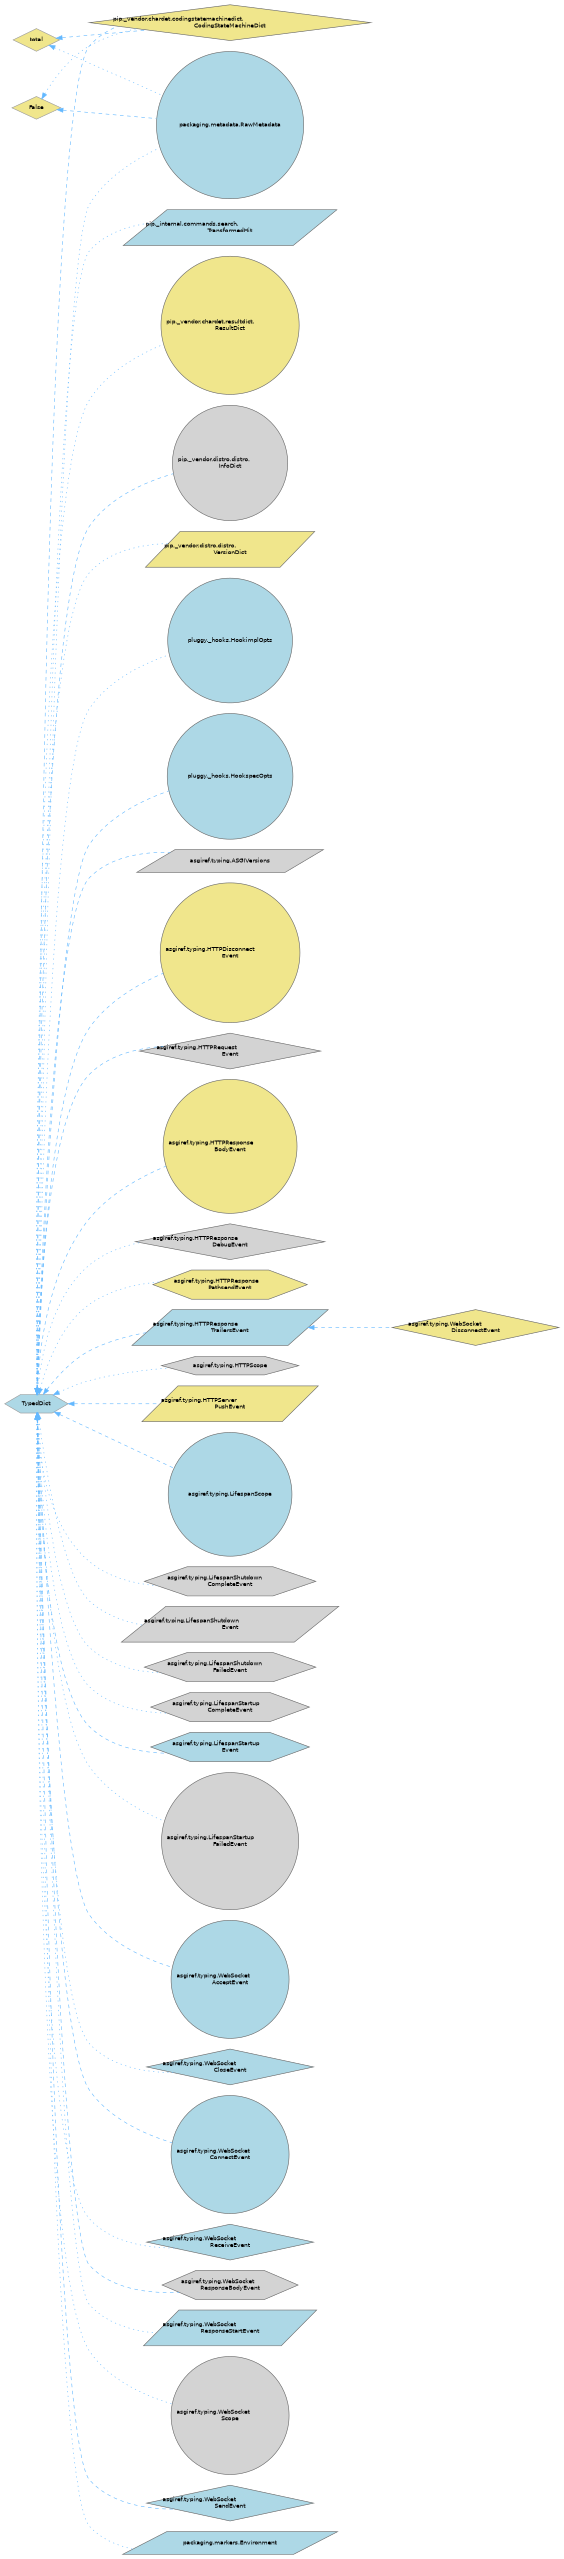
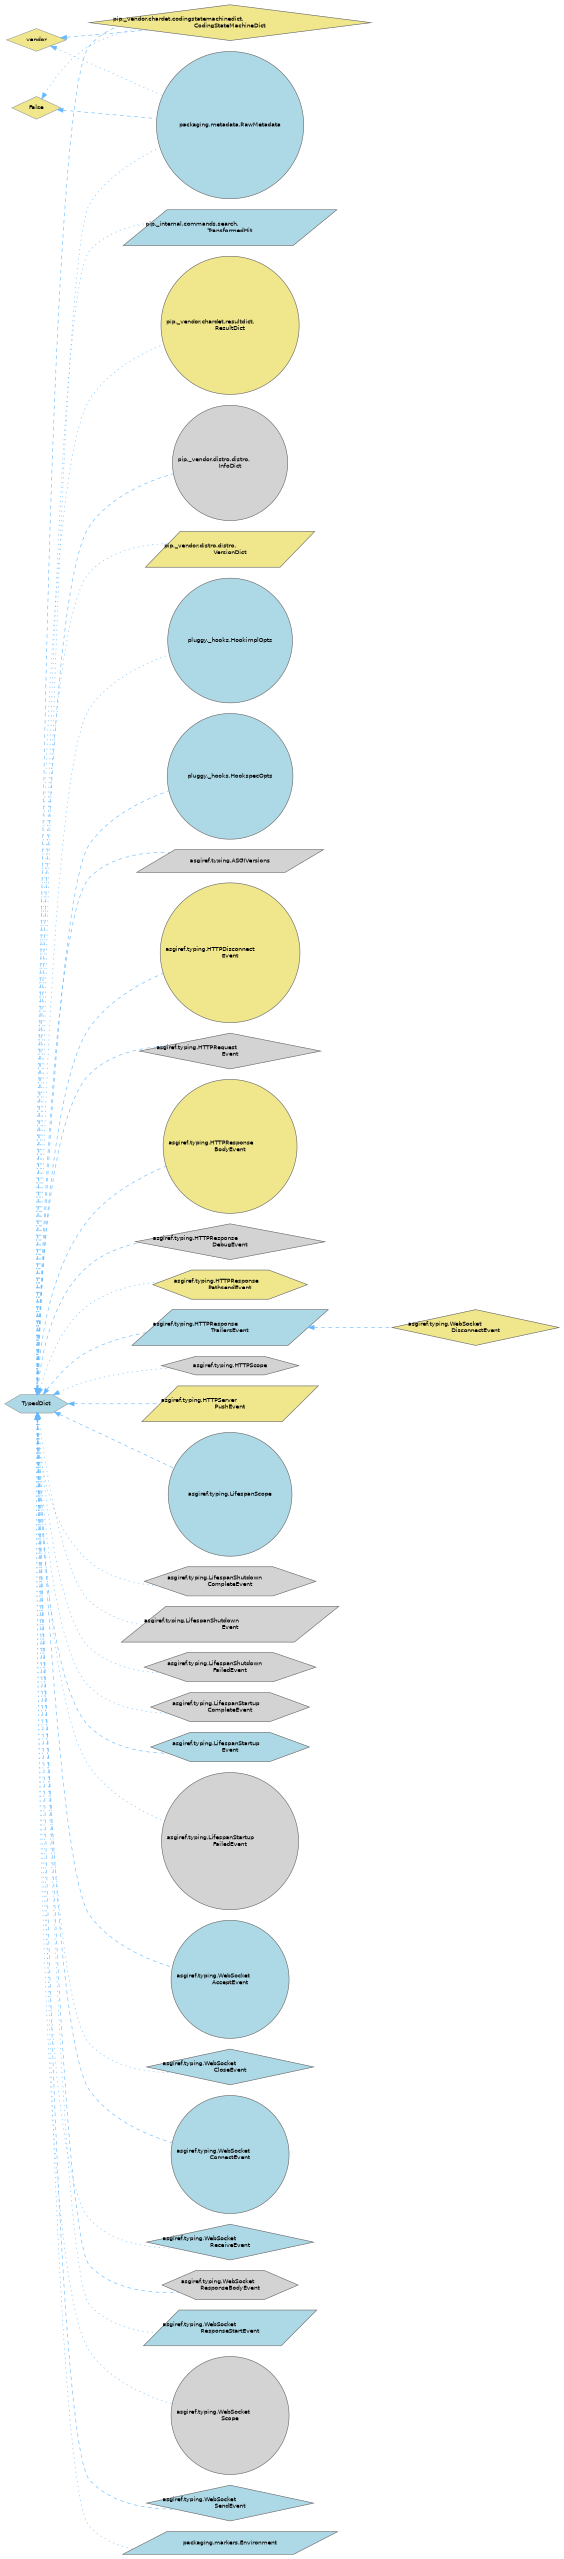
  digraph {
    rankdir=LR
    node [color=grey40 fillcolor=lightblue fontname=Helvetica fontsize=10 shape=circle style=filled]
    edge [color=steelblue1 dir=back fontname=Helvetica fontsize=10 labelfontname=Helvetica labelfontsize=10 style=dotted]
    n1 [color=grey60 fillcolor=khaki height=0.2 label=False shape=diamond width=0.4]
    n2 [height=0.2 label="packaging.metadata.RawMetadata" width=0.4]
    n3 [fillcolor=khaki height=0.2 label="pip._vendor.chardet.codingstatemachinedict.\lCodingStateMachineDict" shape=diamond width=0.4]
-   n4 [color=grey60 fillcolor=khaki height=0.2 label=total shape=diamond width=0.4]
+   n4 [color=grey60 fillcolor=khaki height=0.2 label=vendor shape=diamond width=0.4]
    n5 [color=grey60 height=0.2 label=TypedDict shape=hexagon width=0.4]
    n6 [fillcolor=lightgrey height=0.2 label="asgiref.typing.ASGIVersions" shape=parallelogram width=0.4]
    n7 [fillcolor=khaki height=0.2 label="asgiref.typing.HTTPDisconnect\lEvent" width=0.4]
    n8 [fillcolor=lightgrey height=0.2 label="asgiref.typing.HTTPRequest\lEvent" shape=diamond width=0.4]
    n9 [fillcolor=khaki height=0.2 label="asgiref.typing.HTTPResponse\lBodyEvent" width=0.4]
    n10 [fillcolor=lightgrey height=0.2 label="asgiref.typing.HTTPResponse\lDebugEvent" shape=diamond width=0.4]
    n11 [fillcolor=khaki height=0.2 label="asgiref.typing.HTTPResponse\lPathsendEvent" shape=hexagon width=0.4]
    n12 [height=0.2 label="asgiref.typing.HTTPResponse\lTrailersEvent" shape=parallelogram width=0.4]
    n13 [fillcolor=lightgrey height=0.2 label="asgiref.typing.HTTPScope" shape=hexagon width=0.4]
    n14 [fillcolor=khaki height=0.2 label="asgiref.typing.HTTPServer\lPushEvent" shape=parallelogram width=0.4]
    n15 [height=0.2 label="asgiref.typing.LifespanScope" width=0.4]
    n16 [fillcolor=lightgrey height=0.2 label="asgiref.typing.LifespanShutdown\lCompleteEvent" shape=hexagon width=0.4]
    n17 [fillcolor=lightgrey height=0.2 label="asgiref.typing.LifespanShutdown\lEvent" shape=parallelogram width=0.4]
    n18 [fillcolor=lightgrey height=0.2 label="asgiref.typing.LifespanShutdown\lFailedEvent" shape=hexagon width=0.4]
    n19 [fillcolor=lightgrey height=0.2 label="asgiref.typing.LifespanStartup\lCompleteEvent" shape=hexagon width=0.4]
    n20 [height=0.2 label="asgiref.typing.LifespanStartup\lEvent" shape=hexagon width=0.4]
    n21 [fillcolor=lightgrey height=0.2 label="asgiref.typing.LifespanStartup\lFailedEvent" width=0.4]
    n22 [height=0.2 label="asgiref.typing.WebSocket\lAcceptEvent" width=0.4]
    n23 [height=0.2 label="asgiref.typing.WebSocket\lCloseEvent" shape=diamond width=0.4]
    n24 [height=0.2 label="asgiref.typing.WebSocket\lConnectEvent" width=0.4]
    n25 [height=0.2 label="asgiref.typing.WebSocket\lReceiveEvent" shape=diamond width=0.4]
    n26 [fillcolor=lightgrey height=0.2 label="asgiref.typing.WebSocket\lResponseBodyEvent" shape=hexagon width=0.4]
    n27 [height=0.2 label="asgiref.typing.WebSocket\lResponseStartEvent" shape=parallelogram width=0.4]
    n28 [fillcolor=lightgrey height=0.2 label="asgiref.typing.WebSocket\lScope" width=0.4]
    n29 [height=0.2 label="asgiref.typing.WebSocket\lSendEvent" shape=diamond width=0.4]
    n30 [height=0.2 label="packaging.markers.Environment" shape=parallelogram width=0.4]
    n31 [height=0.2 label="pip._internal.commands.search.\lTransformedHit" shape=parallelogram width=0.4]
    n32 [fillcolor=khaki height=0.2 label="pip._vendor.chardet.resultdict.\lResultDict" width=0.4]
    n33 [fillcolor=lightgrey height=0.2 label="pip._vendor.distro.distro.\lInfoDict" width=0.4]
    n34 [fillcolor=khaki height=0.2 label="pip._vendor.distro.distro.\lVersionDict" shape=parallelogram width=0.4]
    n35 [height=0.2 label="pluggy._hooks.HookimplOpts" width=0.4]
    n36 [height=0.2 label="pluggy._hooks.HookspecOpts" width=0.4]
    n37 [fillcolor=khaki height=0.2 label="asgiref.typing.WebSocket\lDisconnectEvent" shape=diamond width=0.4]
    n1 -> n2 [style=dashed]
    n1 -> n3
    n4 -> n2
    n4 -> n3 [style=dashed]
    n5 -> n2
    n5 -> n3 [style=dashed]
    n5 -> n6 [style=dashed]
    n5 -> n7 [style=dashed]
    n5 -> n8 [style=dashed]
    n5 -> n9 [style=dashed]
-   n5 -> n10
+   n5 -> n10 [style=dashed]
    n5 -> n11
    n5 -> n12 [style=dashed]
    n5 -> n13
    n5 -> n14 [style=dashed]
    n5 -> n15 [style=dashed]
    n5 -> n16
    n5 -> n17
    n5 -> n18
    n5 -> n19
    n5 -> n20 [style=dashed]
    n5 -> n21
    n5 -> n22 [style=dashed]
    n5 -> n23
    n5 -> n24 [style=dashed]
    n5 -> n25
    n5 -> n26 [style=dashed]
    n5 -> n27
    n5 -> n28
    n5 -> n29 [style=dashed]
    n5 -> n30
    n5 -> n31
    n5 -> n32
    n5 -> n33 [style=dashed]
    n5 -> n34
    n5 -> n35
    n5 -> n36 [style=dashed]
    n12 -> n37 [style=dashed]
  }
